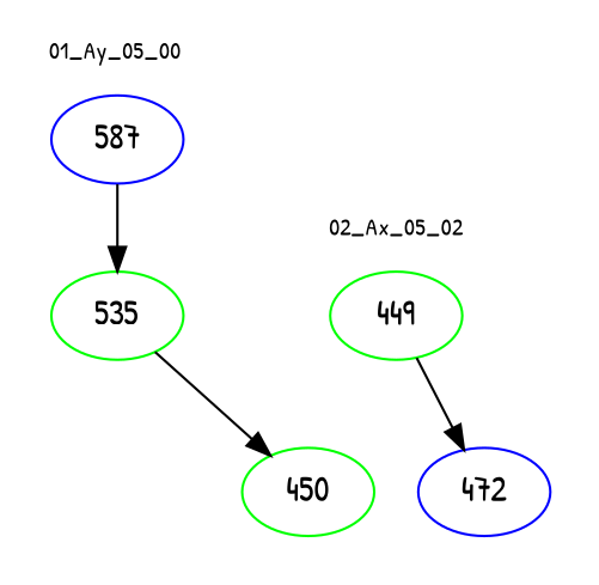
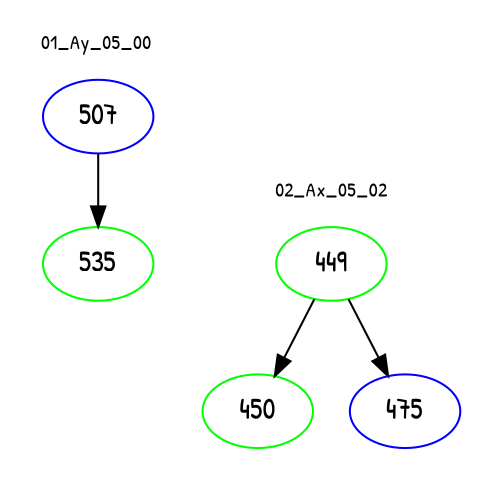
  digraph {
    fontname="Patrick Hand"
    node [color=green fontname="Patrick Hand"]
    edge [color=black fontname="Patrick Hand"]
-   n1 [color=blue label=587]
+   n1 [color=blue label=507]
    n2 [label=535]
    n3 [label=449]
-   n4 [color=blue label=472]
+   n4 [color=blue label=475]
    n5 [label=450]
    subgraph cluster_1 {
      color=white
      fontsize=10
      label="01_Ay_05_00"
      n1
      n2
    }
    subgraph cluster_2 {
      color=white
      fontsize=10
      label="02_Ax_05_02"
      n3
      n4
      n5
    }
    n1 -> n2
    n3 -> n4
-   n2 -> n5
+   n3 -> n5
  }
